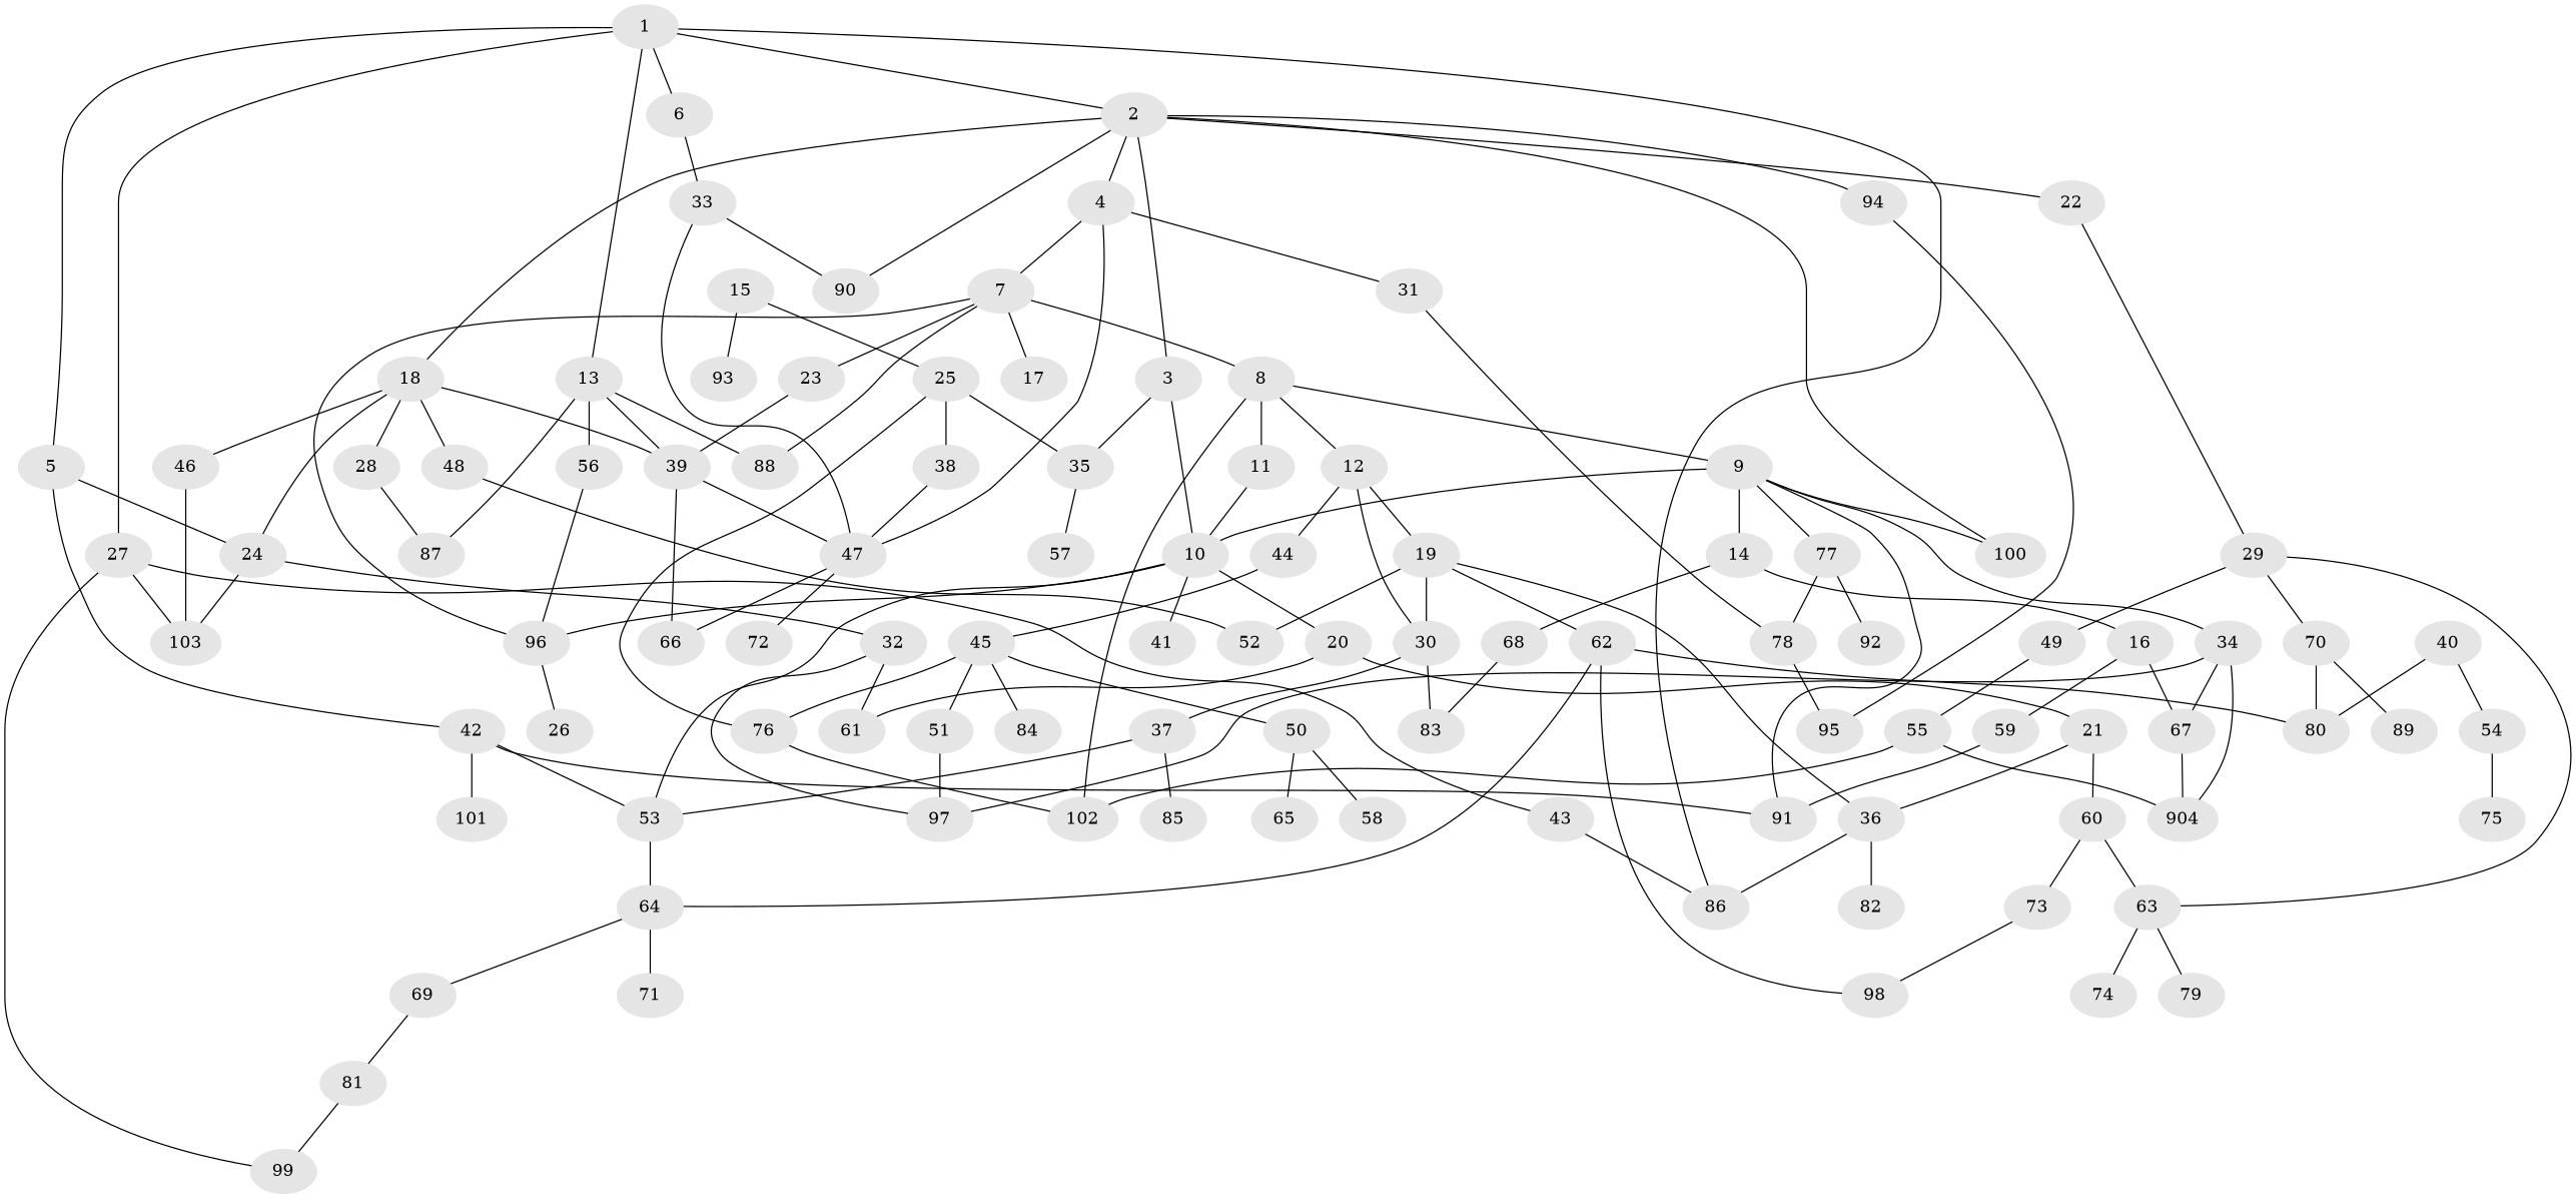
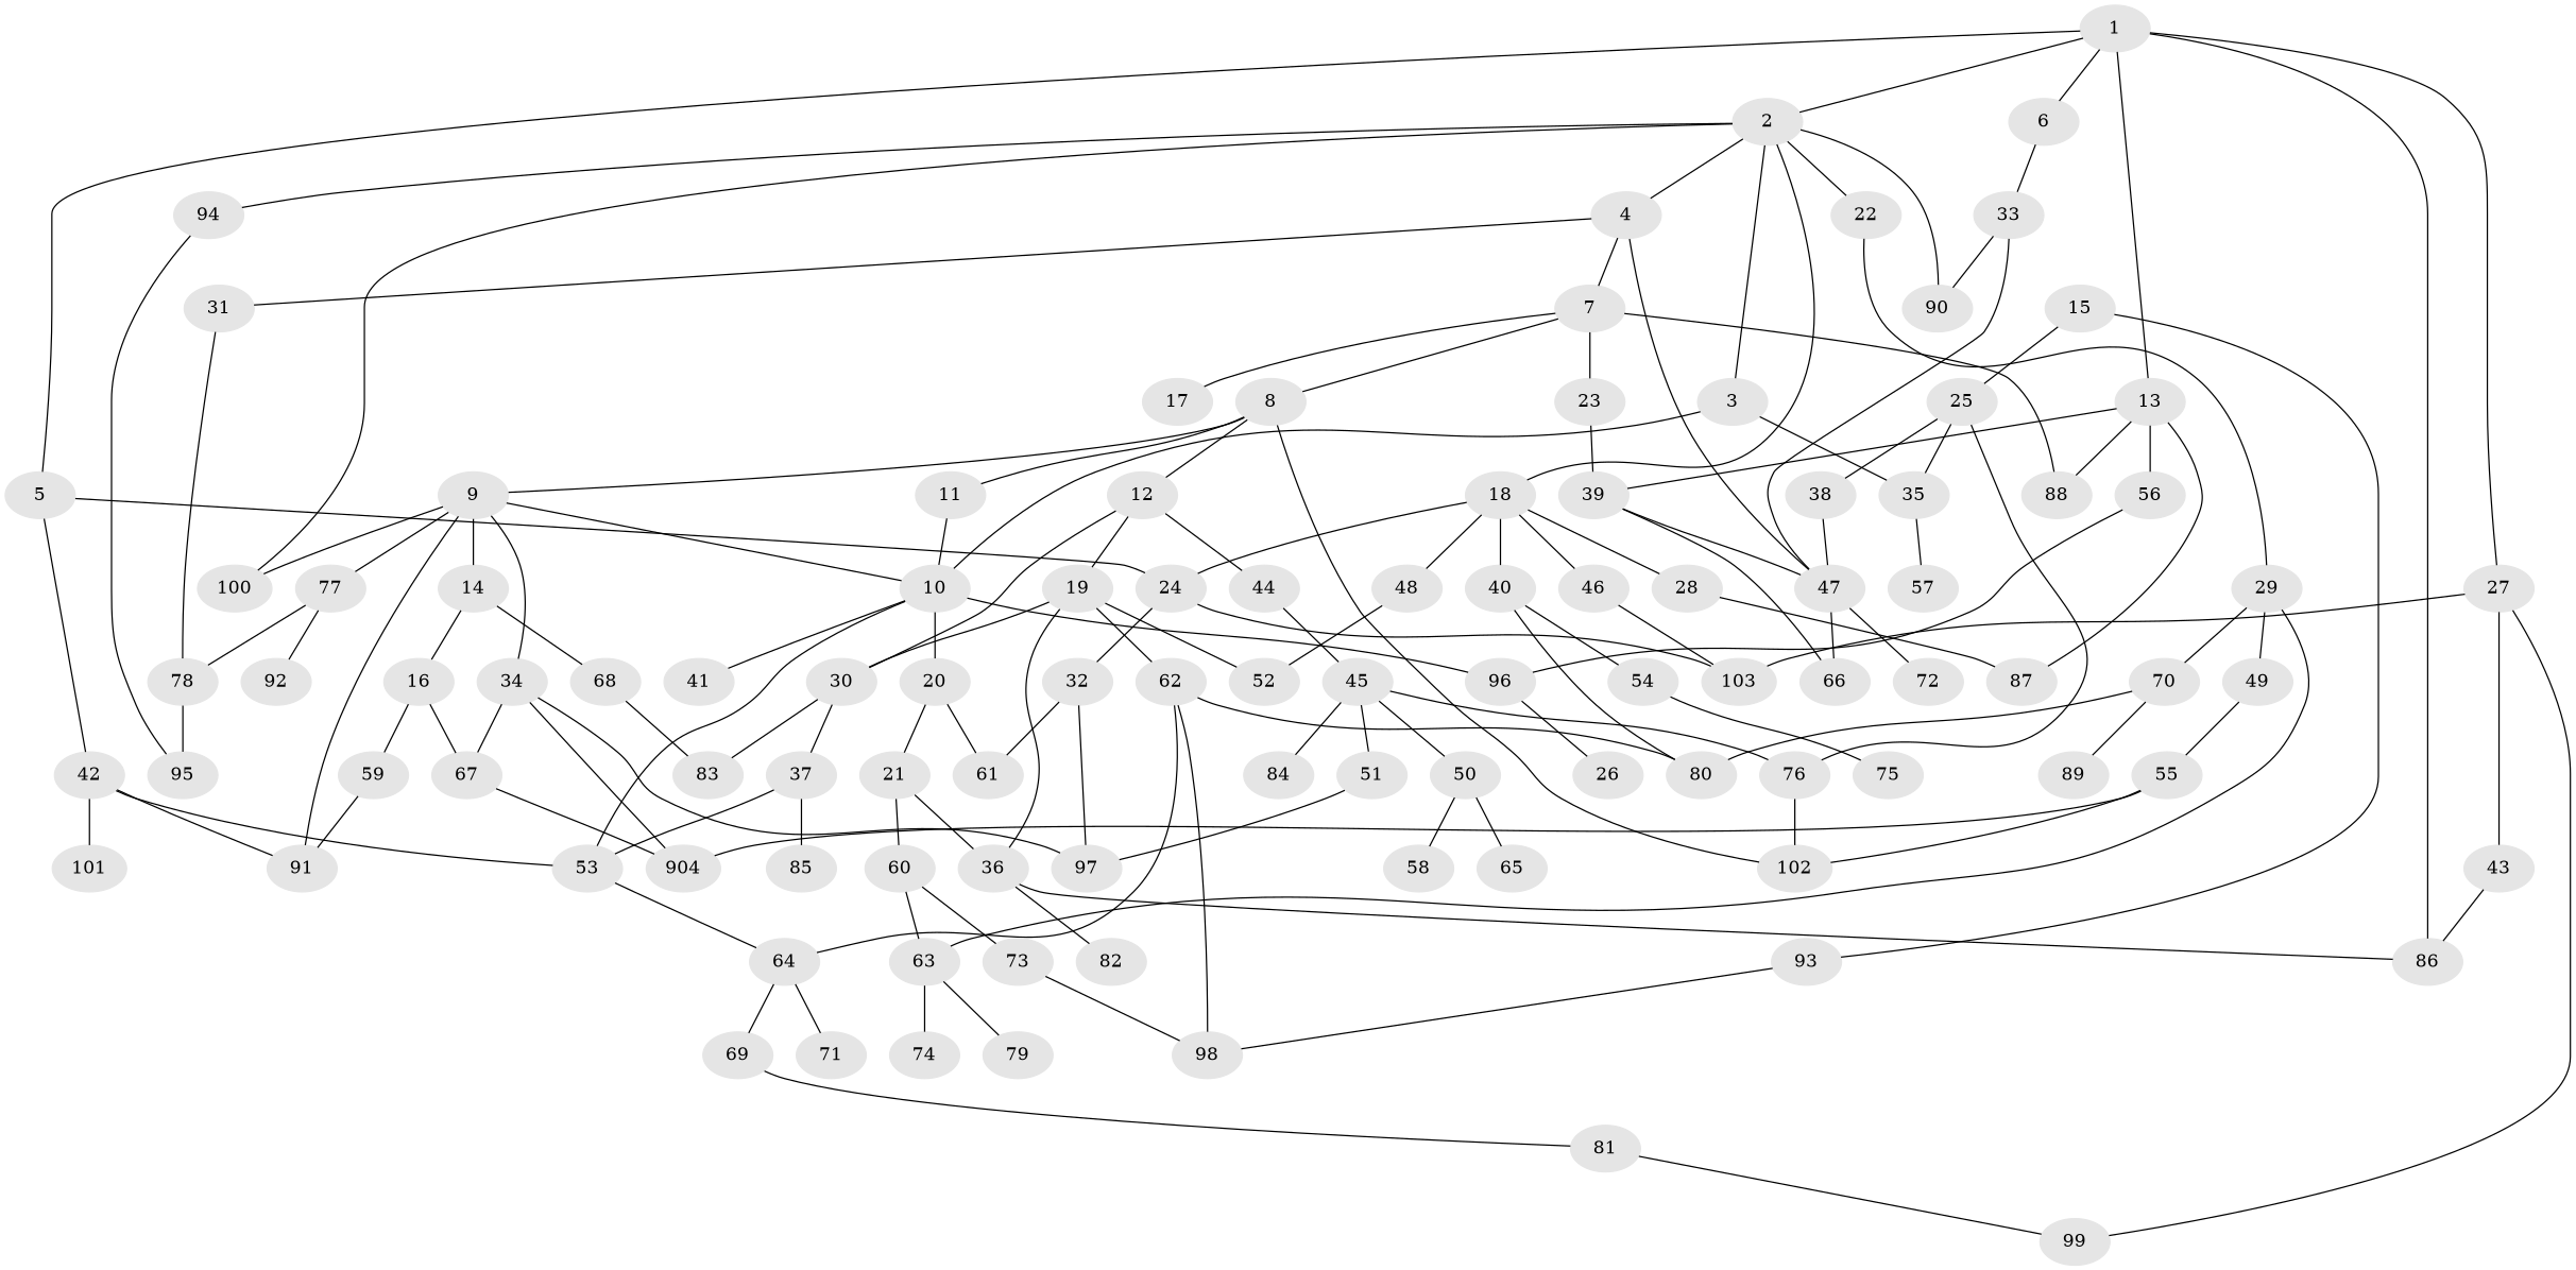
  graph {
    node [color=gray90 style=filled]
    1
    2
    5
    6
    13
    27
    86
    3
    4
    18
    22
    90
    94
    100
    24
    42
    33
    88
    39
    56
    87
    103
    43
    99
    10
    35
    7
    31
    47
    28
    40
    46
    48
    29
    95
    96
    20
    41
    53
    57
    8
    17
    23
    78
    66
    72
    32
    91
    101
    9
    11
    12
    102
    26
    14
    34
    77
    19
    30
    44
    16
    68
    67
    97
    n65 [label=904]
    92
    21
    61
    64
    15
    25
    93
    36
    52
    62
    37
    83
    45
    59
    38
    76
    98
    54
    80
    82
    60
    63
    73
    49
    70
    55
    74
    79
    89
    85
    75
    50
    51
    84
    58
    65
    69
    71
    81
    1 -- 2
    1 -- 5
    1 -- 6
    1 -- 13
    1 -- 27
    1 -- 86
    2 -- 3
    2 -- 4
    2 -- 18
    2 -- 22
    2 -- 90
    2 -- 94
    2 -- 100
    5 -- 24
    5 -- 42
    6 -- 33
    13 -- 88
    13 -- 39
    13 -- 56
    13 -- 87
    27 -- 103
    27 -- 43
    27 -- 99
    3 -- 10
    3 -- 35
    4 -- 7
    4 -- 31
    4 -- 47
    18 -- 24
    18 -- 28
-   18 -- 39
+   18 -- 40
    18 -- 46
    18 -- 48
    22 -- 29
    94 -- 95
    24 -- 103
    24 -- 32
    42 -- 53
    42 -- 91
    42 -- 101
    33 -- 90
    33 -- 47
    39 -- 47
    39 -- 66
    56 -- 96
    43 -- 86
    10 -- 96
    10 -- 20
    10 -- 41
    10 -- 53
    35 -- 57
    7 -- 88
-   7 -- 96
    7 -- 8
    7 -- 17
    7 -- 23
    31 -- 78
    47 -- 66
    47 -- 72
    28 -- 87
    40 -- 54
    40 -- 80
    46 -- 103
    48 -- 52
    29 -- 63
    29 -- 49
    29 -- 70
    96 -- 26
    20 -- 21
    20 -- 61
    53 -- 64
    8 -- 9
    8 -- 11
    8 -- 12
    8 -- 102
    23 -- 39
    78 -- 95
    32 -- 97
    32 -- 61
    9 -- 100
    9 -- 10
    9 -- 91
    9 -- 14
    9 -- 34
    9 -- 77
    11 -- 10
    12 -- 19
    12 -- 30
    12 -- 44
    14 -- 16
    14 -- 68
    34 -- 67
    34 -- 97
    34 -- n65
    77 -- 78
    77 -- 92
    19 -- 30
    19 -- 36
    19 -- 52
    19 -- 62
    30 -- 37
    30 -- 83
    44 -- 45
    16 -- 67
    16 -- 59
    68 -- 83
    67 -- n65
    21 -- 36
    21 -- 60
    64 -- 69
    64 -- 71
    15 -- 25
    15 -- 93
    25 -- 35
    25 -- 38
    25 -- 76
+   93 -- 98
    36 -- 86
    36 -- 82
    62 -- 64
    62 -- 98
    62 -- 80
    37 -- 53
    37 -- 85
    45 -- 76
    45 -- 50
    45 -- 51
    45 -- 84
    59 -- 91
    38 -- 47
    76 -- 102
    54 -- 75
    60 -- 63
    60 -- 73
    63 -- 74
    63 -- 79
    73 -- 98
    49 -- 55
    70 -- 80
    70 -- 89
    55 -- 102
    55 -- n65
    50 -- 58
    50 -- 65
    51 -- 97
    69 -- 81
    81 -- 99
  }
